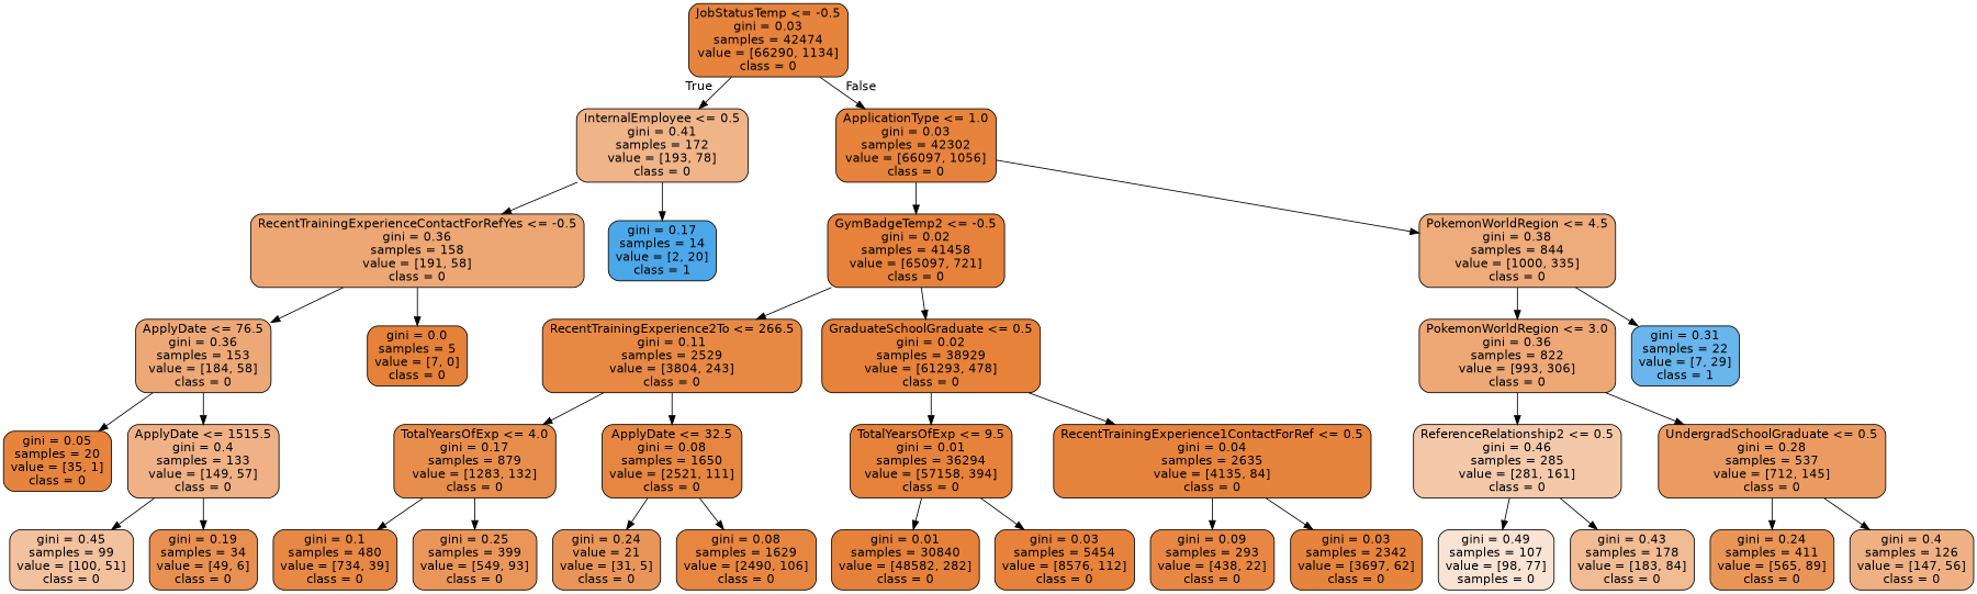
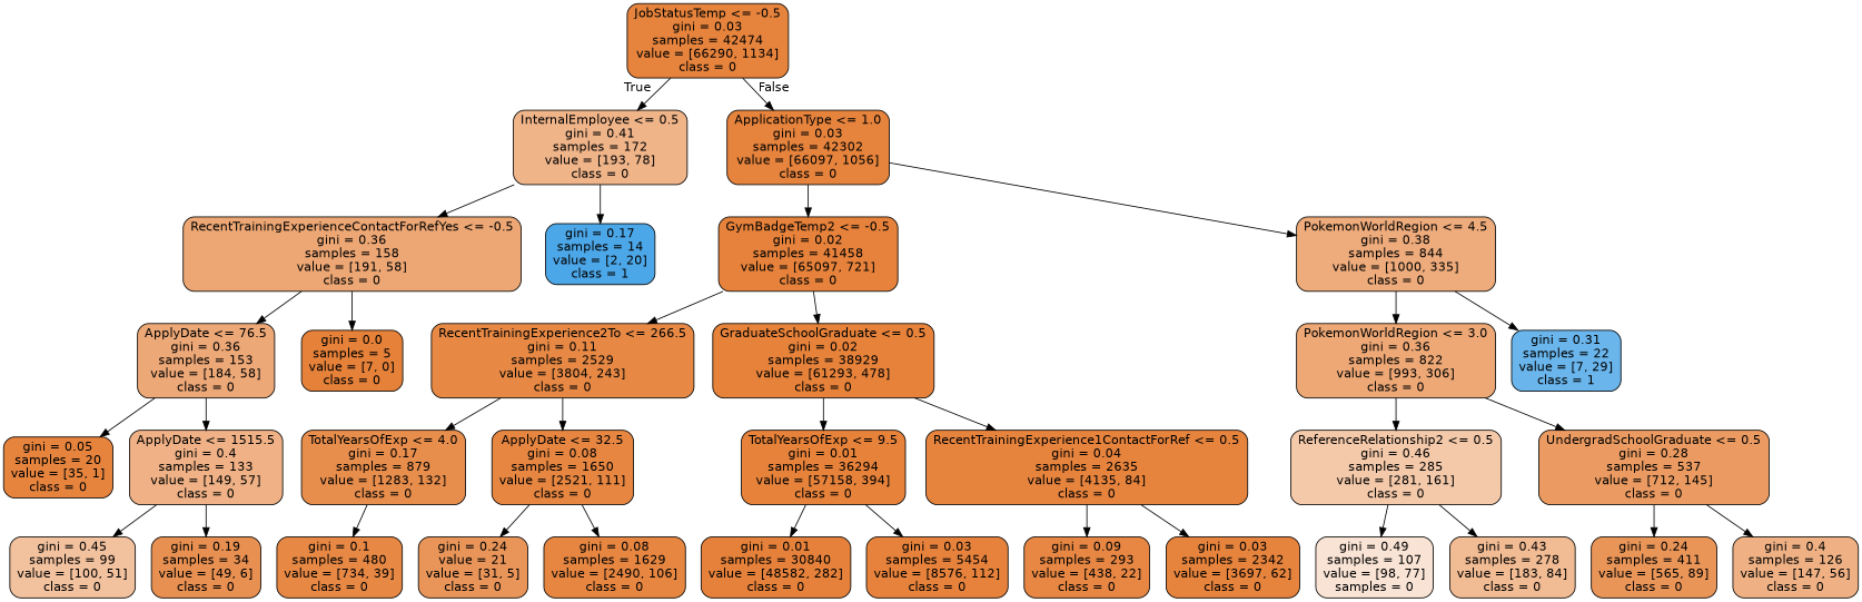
  digraph {
    node [color=black fillcolor="#e58139fb" fontname=helvetica shape=box style="filled, rounded"]
    edge [fontname=helvetica]
    n1 [label="JobStatusTemp <= -0.5\ngini = 0.03\nsamples = 42474\nvalue = [66290, 1134]\nclass = 0"]
    n2 [fillcolor="#e5813998" label="InternalEmployee <= 0.5\ngini = 0.41\nsamples = 172\nvalue = [193, 78]\nclass = 0"]
    n3 [label="ApplicationType <= 1.0\ngini = 0.03\nsamples = 42302\nvalue = [66097, 1056]\nclass = 0"]
    n4 [fillcolor="#e58139b2" label="RecentTrainingExperienceContactForRefYes <= -0.5\ngini = 0.36\nsamples = 158\nvalue = [191, 58]\nclass = 0"]
    n5 [fillcolor="#399de5e6" label="gini = 0.17\nsamples = 14\nvalue = [2, 20]\nclass = 1"]
    n6 [fillcolor="#e58139fc" label="GymBadgeTemp2 <= -0.5\ngini = 0.02\nsamples = 41458\nvalue = [65097, 721]\nclass = 0"]
    n7 [fillcolor="#e58139aa" label="PokemonWorldRegion <= 4.5\ngini = 0.38\nsamples = 844\nvalue = [1000, 335]\nclass = 0"]
    n8 [fillcolor="#e58139af" label="ApplyDate <= 76.5\ngini = 0.36\nsamples = 153\nvalue = [184, 58]\nclass = 0"]
    n9 [fillcolor="#e58139ff" label="gini = 0.0\nsamples = 5\nvalue = [7, 0]\nclass = 0"]
    n10 [fillcolor="#e58139f8" label="gini = 0.05\nsamples = 20\nvalue = [35, 1]\nclass = 0"]
    n11 [fillcolor="#e581399d" label="ApplyDate <= 1515.5\ngini = 0.4\nsamples = 133\nvalue = [149, 57]\nclass = 0"]
    n12 [fillcolor="#e581397d" label="gini = 0.45\nsamples = 99\nvalue = [100, 51]\nclass = 0"]
    n13 [fillcolor="#e58139e0" label="gini = 0.19\nsamples = 34\nvalue = [49, 6]\nclass = 0"]
    n14 [fillcolor="#e58139ef" label="RecentTrainingExperience2To <= 266.5\ngini = 0.11\nsamples = 2529\nvalue = [3804, 243]\nclass = 0"]
    n15 [fillcolor="#e58139fd" label="GraduateSchoolGraduate <= 0.5\ngini = 0.02\nsamples = 38929\nvalue = [61293, 478]\nclass = 0"]
    n16 [fillcolor="#e58139b0" label="PokemonWorldRegion <= 3.0\ngini = 0.36\nsamples = 822\nvalue = [993, 306]\nclass = 0"]
    n17 [fillcolor="#399de5c1" label="gini = 0.31\nsamples = 22\nvalue = [7, 29]\nclass = 1"]
    n18 [fillcolor="#e58139e5" label="TotalYearsOfExp <= 4.0\ngini = 0.17\nsamples = 879\nvalue = [1283, 132]\nclass = 0"]
    n19 [fillcolor="#e58139f4" label="ApplyDate <= 32.5\ngini = 0.08\nsamples = 1650\nvalue = [2521, 111]\nclass = 0"]
    n20 [fillcolor="#e58139fd" label="TotalYearsOfExp <= 9.5\ngini = 0.01\nsamples = 36294\nvalue = [57158, 394]\nclass = 0"]
    n21 [fillcolor="#e58139fa" label="RecentTrainingExperience1ContactForRef <= 0.5\ngini = 0.04\nsamples = 2635\nvalue = [4135, 84]\nclass = 0"]
    n22 [fillcolor="#e58139f1" label="gini = 0.1\nsamples = 480\nvalue = [734, 39]\nclass = 0"]
-   n23 [fillcolor="#e58139d4" label="gini = 0.25\nsamples = 399\nvalue = [549, 93]\nclass = 0"]
    n24 [fillcolor="#e58139d6" label="gini = 0.24\nvalue = 21\nvalue = [31, 5]\nclass = 0"]
    n25 [fillcolor="#e58139f4" label="gini = 0.08\nsamples = 1629\nvalue = [2490, 106]\nclass = 0"]
    n26 [fillcolor="#e58139fe" label="gini = 0.01\nsamples = 30840\nvalue = [48582, 282]\nclass = 0"]
    n27 [fillcolor="#e58139fc" label="gini = 0.03\nsamples = 5454\nvalue = [8576, 112]\nclass = 0"]
    n28 [fillcolor="#e58139f2" label="gini = 0.09\nsamples = 293\nvalue = [438, 22]\nclass = 0"]
    n29 [label="gini = 0.03\nsamples = 2342\nvalue = [3697, 62]\nclass = 0"]
    n30 [fillcolor="#e581396d" label="ReferenceRelationship2 <= 0.5\ngini = 0.46\nsamples = 285\nvalue = [281, 161]\nclass = 0"]
    n31 [fillcolor="#e58139cb" label="UndergradSchoolGraduate <= 0.5\ngini = 0.28\nsamples = 537\nvalue = [712, 145]\nclass = 0"]
    n32 [fillcolor="#e5813937" label="gini = 0.49\nsamples = 107\nvalue = [98, 77]\nsamples = 0"]
-   n33 [fillcolor="#e581398a" label="gini = 0.43\nsamples = 178\nvalue = [183, 84]\nclass = 0"]
+   n33 [fillcolor="#e581398a" label="gini = 0.43\nsamples = 278\nvalue = [183, 84]\nclass = 0"]
    n34 [fillcolor="#e58139d7" label="gini = 0.24\nsamples = 411\nvalue = [565, 89]\nclass = 0"]
    n35 [fillcolor="#e581399e" label="gini = 0.4\nsamples = 126\nvalue = [147, 56]\nclass = 0"]
    n1 -> n2 [headlabel=True labelangle=45 labeldistance=2.5]
    n1 -> n3 [headlabel=False labelangle=-45 labeldistance=2.5]
    n2 -> n4
    n2 -> n5
    n3 -> n6
    n3 -> n7
    n4 -> n8
    n4 -> n9
    n6 -> n14
    n6 -> n15
    n7 -> n16
    n7 -> n17
    n8 -> n10
    n8 -> n11
    n11 -> n12
    n11 -> n13
    n14 -> n18
    n14 -> n19
    n15 -> n20
    n15 -> n21
    n16 -> n30
    n16 -> n31
    n18 -> n22
-   n18 -> n23
    n19 -> n24
    n19 -> n25
    n20 -> n26
    n20 -> n27
    n21 -> n28
    n21 -> n29
    n30 -> n32
    n30 -> n33
    n31 -> n34
    n31 -> n35
  }
